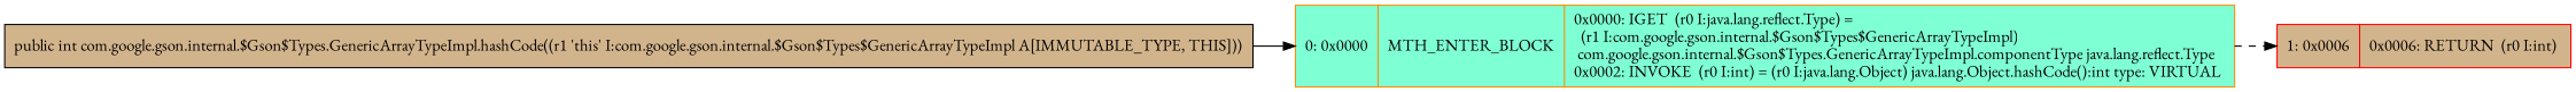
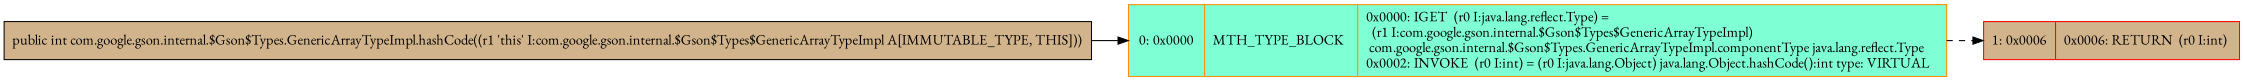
  digraph {
    rankdir=LR
    fontname="EB Garamond"
    node [shape=record style=filled fillcolor=tan fontname="EB Garamond"]
    edge [fontname="EB Garamond"]
-   n1 [label="{0\:\ 0x0000|MTH_ENTER_BLOCK\l|0x0000: IGET  (r0 I:java.lang.reflect.Type) = \l  (r1 I:com.google.gson.internal.$Gson$Types$GenericArrayTypeImpl)\l com.google.gson.internal.$Gson$Types.GenericArrayTypeImpl.componentType java.lang.reflect.Type \l0x0002: INVOKE  (r0 I:int) = (r0 I:java.lang.Object) java.lang.Object.hashCode():int type: VIRTUAL \l}" fillcolor=aquamarine color=darkorange]
+   n1 [label="{0\:\ 0x0000|MTH_TYPE_BLOCK\l|0x0000: IGET  (r0 I:java.lang.reflect.Type) = \l  (r1 I:com.google.gson.internal.$Gson$Types$GenericArrayTypeImpl)\l com.google.gson.internal.$Gson$Types.GenericArrayTypeImpl.componentType java.lang.reflect.Type \l0x0002: INVOKE  (r0 I:int) = (r0 I:java.lang.Object) java.lang.Object.hashCode():int type: VIRTUAL \l}" fillcolor=aquamarine color=darkorange]
    n2 [label="{1\:\ 0x0006|0x0006: RETURN  (r0 I:int) \l}" color=red]
    n3 [label="{public int com.google.gson.internal.$Gson$Types.GenericArrayTypeImpl.hashCode((r1 'this' I:com.google.gson.internal.$Gson$Types$GenericArrayTypeImpl A[IMMUTABLE_TYPE, THIS])) }" color=black]
    n1 -> n2 [style=dashed]
    n3 -> n1 [style=solid]
  }
